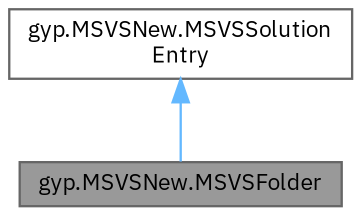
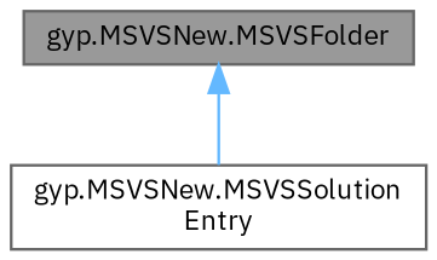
  digraph {
    fontname="IBM Plex Sans"
    node [color=gray40 fontname="IBM Plex Sans" fontsize=10 shape=box style=filled]
    n1 [fillcolor=grey60 fontcolor=black height=0.2 label="gyp.MSVSNew.MSVSFolder" width=0.4]
    n2 [fillcolor=white height=0.2 label="gyp.MSVSNew.MSVSSolution\lEntry" width=0.4]
-   n2 -> n1 [color=steelblue1 dir=back fontname="IBM Plex Sans" fontsize=10 labelfontname=Helvetica labelfontsize=10 style=solid]
+   n1 -> n2 [color=steelblue1 dir=back fontname="IBM Plex Sans" fontsize=10 labelfontname=Helvetica labelfontsize=10 style=solid]
  }
